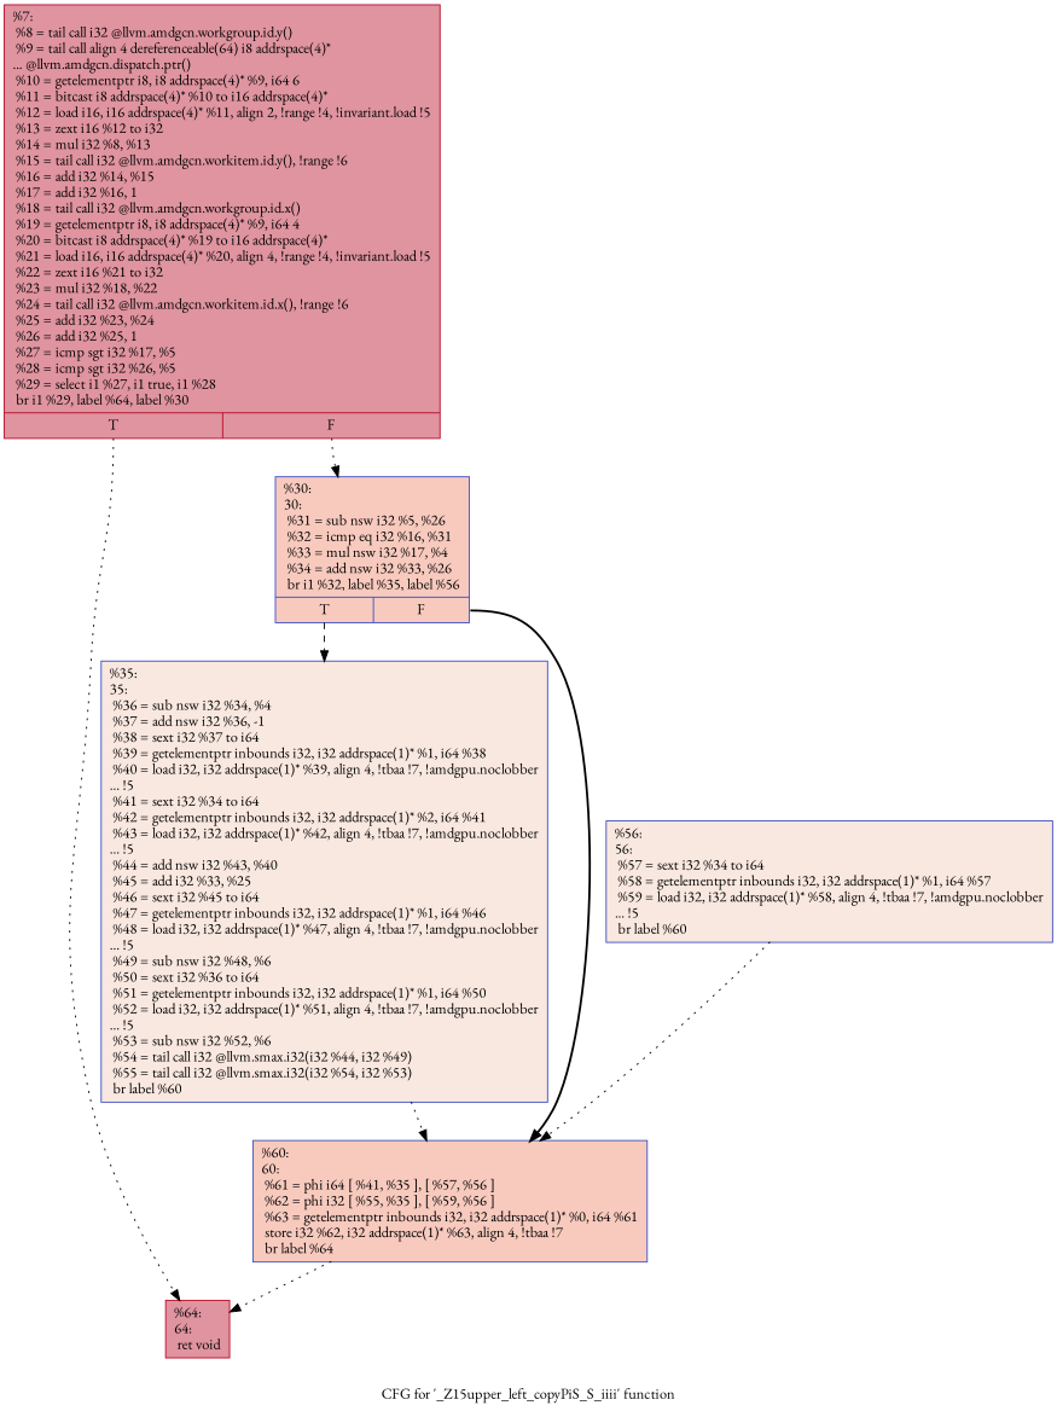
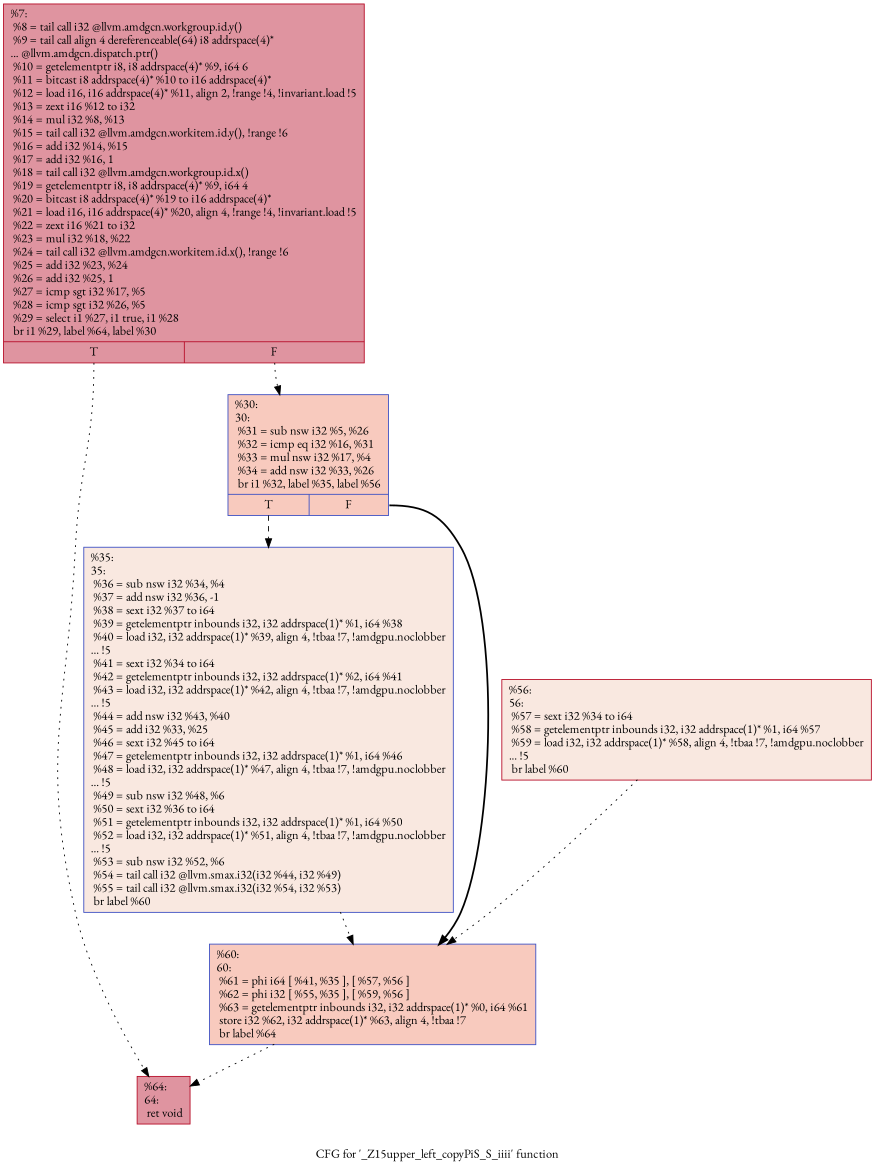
  digraph {
    fontname="EB Garamond"
    label="CFG for '_Z15upper_left_copyPiS_S_iiii' function"
    node [color="#3d50c3ff" fillcolor="#b70d2870" fontname="EB Garamond" shape=record style=filled]
    edge [fontname="EB Garamond" style=dotted]
    n1 [color="#b70d28ff" label="{%7:\l  %8 = tail call i32 @llvm.amdgcn.workgroup.id.y()\l  %9 = tail call align 4 dereferenceable(64) i8 addrspace(4)*\l... @llvm.amdgcn.dispatch.ptr()\l  %10 = getelementptr i8, i8 addrspace(4)* %9, i64 6\l  %11 = bitcast i8 addrspace(4)* %10 to i16 addrspace(4)*\l  %12 = load i16, i16 addrspace(4)* %11, align 2, !range !4, !invariant.load !5\l  %13 = zext i16 %12 to i32\l  %14 = mul i32 %8, %13\l  %15 = tail call i32 @llvm.amdgcn.workitem.id.y(), !range !6\l  %16 = add i32 %14, %15\l  %17 = add i32 %16, 1\l  %18 = tail call i32 @llvm.amdgcn.workgroup.id.x()\l  %19 = getelementptr i8, i8 addrspace(4)* %9, i64 4\l  %20 = bitcast i8 addrspace(4)* %19 to i16 addrspace(4)*\l  %21 = load i16, i16 addrspace(4)* %20, align 4, !range !4, !invariant.load !5\l  %22 = zext i16 %21 to i32\l  %23 = mul i32 %18, %22\l  %24 = tail call i32 @llvm.amdgcn.workitem.id.x(), !range !6\l  %25 = add i32 %23, %24\l  %26 = add i32 %25, 1\l  %27 = icmp sgt i32 %17, %5\l  %28 = icmp sgt i32 %26, %5\l  %29 = select i1 %27, i1 true, i1 %28\l  br i1 %29, label %64, label %30\l|{<s0>T|<s1>F}}"]
    n2 [color="#b70d28ff" label="{%64:\l64:                                               \l  ret void\l}"]
    n3 [fillcolor="#ef886b70" label="{%30:\l30:                                               \l  %31 = sub nsw i32 %5, %26\l  %32 = icmp eq i32 %16, %31\l  %33 = mul nsw i32 %17, %4\l  %34 = add nsw i32 %33, %26\l  br i1 %32, label %35, label %56\l|{<s0>T|<s1>F}}"]
    n4 [fillcolor="#f1ccb870" label="{%35:\l35:                                               \l  %36 = sub nsw i32 %34, %4\l  %37 = add nsw i32 %36, -1\l  %38 = sext i32 %37 to i64\l  %39 = getelementptr inbounds i32, i32 addrspace(1)* %1, i64 %38\l  %40 = load i32, i32 addrspace(1)* %39, align 4, !tbaa !7, !amdgpu.noclobber\l... !5\l  %41 = sext i32 %34 to i64\l  %42 = getelementptr inbounds i32, i32 addrspace(1)* %2, i64 %41\l  %43 = load i32, i32 addrspace(1)* %42, align 4, !tbaa !7, !amdgpu.noclobber\l... !5\l  %44 = add nsw i32 %43, %40\l  %45 = add i32 %33, %25\l  %46 = sext i32 %45 to i64\l  %47 = getelementptr inbounds i32, i32 addrspace(1)* %1, i64 %46\l  %48 = load i32, i32 addrspace(1)* %47, align 4, !tbaa !7, !amdgpu.noclobber\l... !5\l  %49 = sub nsw i32 %48, %6\l  %50 = sext i32 %36 to i64\l  %51 = getelementptr inbounds i32, i32 addrspace(1)* %1, i64 %50\l  %52 = load i32, i32 addrspace(1)* %51, align 4, !tbaa !7, !amdgpu.noclobber\l... !5\l  %53 = sub nsw i32 %52, %6\l  %54 = tail call i32 @llvm.smax.i32(i32 %44, i32 %49)\l  %55 = tail call i32 @llvm.smax.i32(i32 %54, i32 %53)\l  br label %60\l}"]
    n5 [fillcolor="#ef886b70" label="{%60:\l60:                                               \l  %61 = phi i64 [ %41, %35 ], [ %57, %56 ]\l  %62 = phi i32 [ %55, %35 ], [ %59, %56 ]\l  %63 = getelementptr inbounds i32, i32 addrspace(1)* %0, i64 %61\l  store i32 %62, i32 addrspace(1)* %63, align 4, !tbaa !7\l  br label %64\l}"]
-   n6 [fillcolor="#f1ccb870" label="{%56:\l56:                                               \l  %57 = sext i32 %34 to i64\l  %58 = getelementptr inbounds i32, i32 addrspace(1)* %1, i64 %57\l  %59 = load i32, i32 addrspace(1)* %58, align 4, !tbaa !7, !amdgpu.noclobber\l... !5\l  br label %60\l}"]
+   n6 [color="#b70d28ff" fillcolor="#f1ccb870" label="{%56:\l56:                                               \l  %57 = sext i32 %34 to i64\l  %58 = getelementptr inbounds i32, i32 addrspace(1)* %1, i64 %57\l  %59 = load i32, i32 addrspace(1)* %58, align 4, !tbaa !7, !amdgpu.noclobber\l... !5\l  br label %60\l}"]
    n1 -> n2 [tailport=s0]
    n1 -> n3 [tailport=s1]
    n3 -> n4 [style=dashed tailport=s0]
    n3 -> n5 [style=bold tailport=s1]
    n4 -> n5
    n5 -> n2
    n6 -> n5
  }
